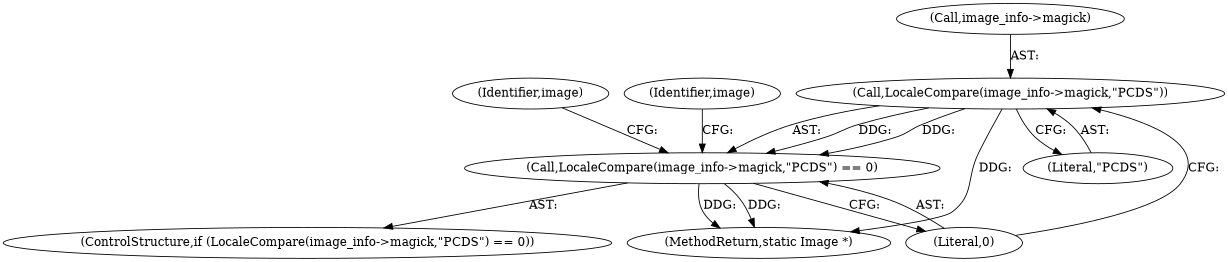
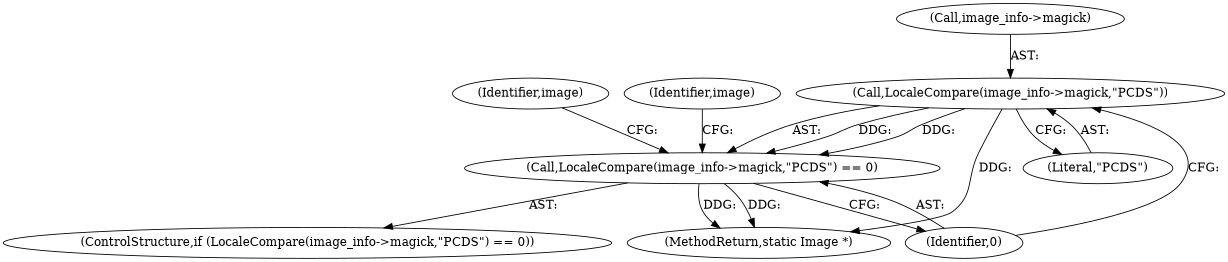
  digraph {
    n1 [label="(Call,LocaleCompare(image_info->magick,\"PCDS\"))"]
    n2 [label="(Call,LocaleCompare(image_info->magick,\"PCDS\") == 0)"]
    n3 [label="(Literal,\"PCDS\")"]
    n4 [label="(MethodReturn,static Image *)"]
    n5 [label="(ControlStructure,if (LocaleCompare(image_info->magick,\"PCDS\") == 0))"]
-   n6 [label="(Literal,0)"]
+   n6 [label="(Identifier,0)"]
    n7 [label="(Identifier,image)"]
    n8 [label="(Identifier,image)"]
    n9 [label="(Call,image_info->magick)"]
    n1 -> n2 [label="AST: "]
    n1 -> n2 [label="DDG: "]
    n1 -> n2 [label="DDG: "]
    n1 -> n3 [label="CFG: "]
    n1 -> n4 [label="DDG: "]
    n2 -> n4 [label="DDG: "]
    n2 -> n4 [label="DDG: "]
    n2 -> n5 [label="AST: "]
    n2 -> n6 [label="CFG: "]
    n3 -> n1 [label="AST: "]
    n6 -> n1 [label="CFG: "]
    n6 -> n2 [label="AST: "]
    n7 -> n2 [label="CFG: "]
    n8 -> n2 [label="CFG: "]
    n9 -> n1 [label="AST: "]
  }
